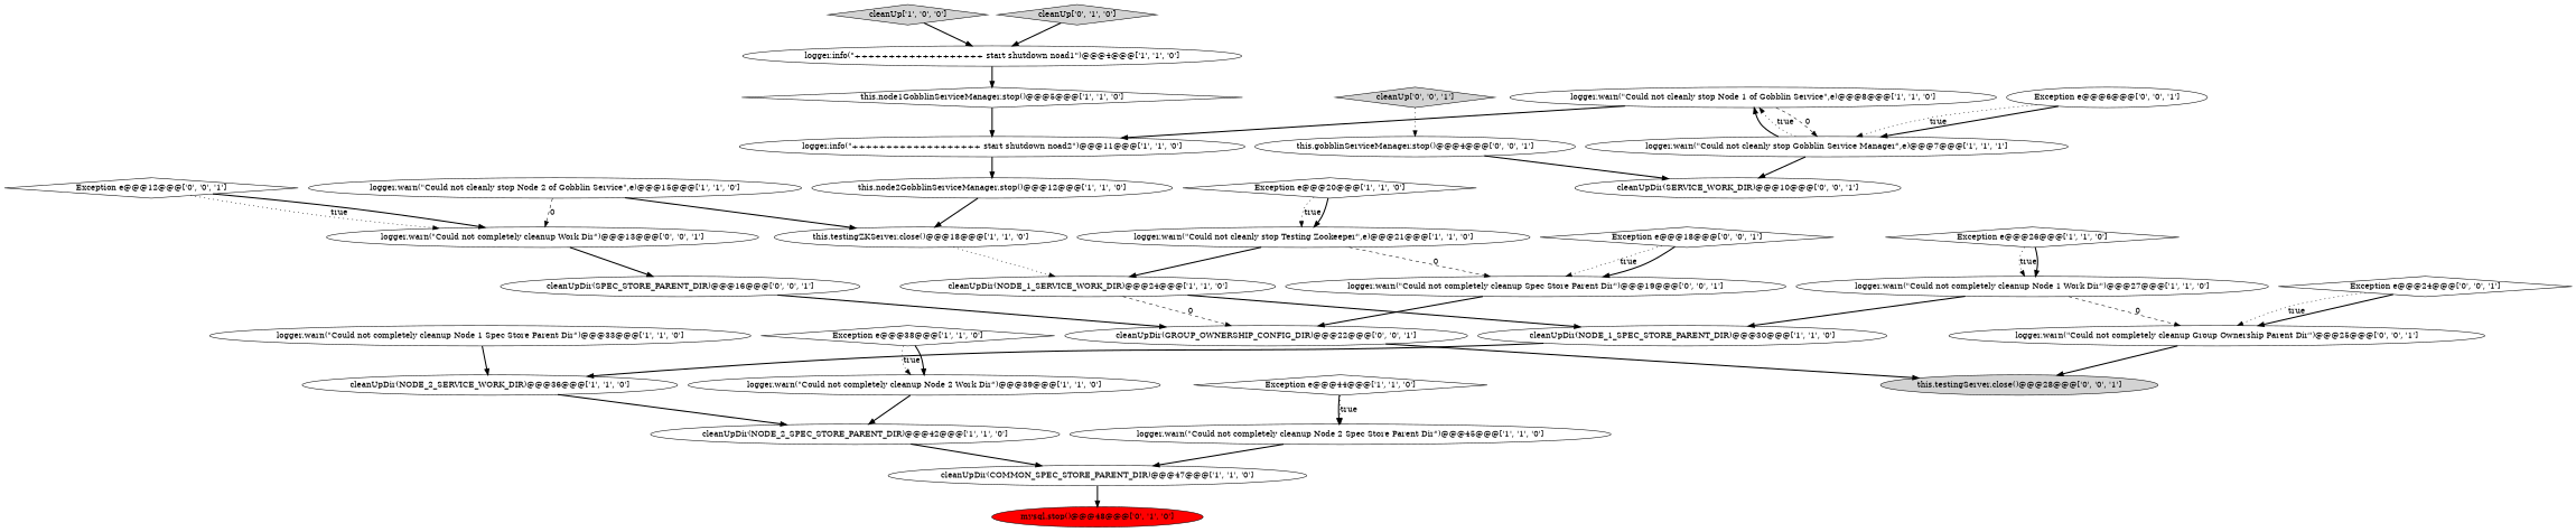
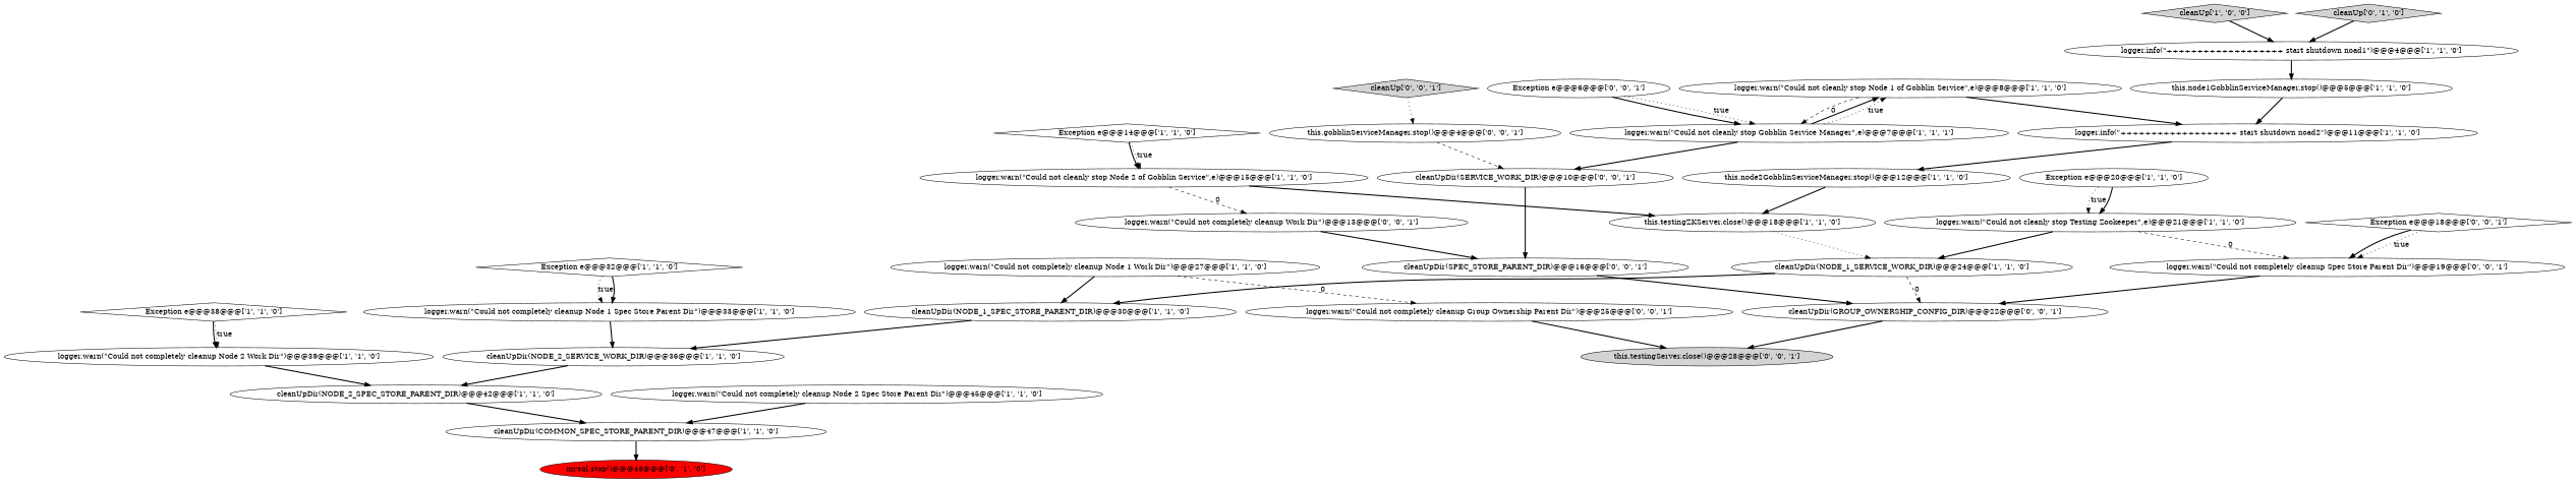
  digraph {
    node [fillcolor=white shape=ellipse style=filled]
    edge [style=bold]
+   n1 [label="Exception e@@@32@@@['1', '1', '0']" shape=diamond]
    n2 [label="logger.warn(\"Could not completely cleanup Node 1 Spec Store Parent Dir\")@@@33@@@['1', '1', '0']"]
    n3 [label="cleanUpDir(NODE_2_SERVICE_WORK_DIR)@@@36@@@['1', '1', '0']"]
-   n4 [label="this.node1GobblinServiceManager.stop()@@@5@@@['1', '1', '0']" shape=diamond]
+   n4 [label="this.node1GobblinServiceManager.stop()@@@5@@@['1', '1', '0']"]
    n5 [label="logger.info(\"+++++++++++++++++++ start shutdown noad2\")@@@11@@@['1', '1', '0']"]
    n6 [label="this.node2GobblinServiceManager.stop()@@@12@@@['1', '1', '0']"]
    n7 [label="logger.warn(\"Could not completely cleanup Node 2 Work Dir\")@@@39@@@['1', '1', '0']"]
    n8 [label="cleanUpDir(NODE_2_SPEC_STORE_PARENT_DIR)@@@42@@@['1', '1', '0']"]
    n9 [label="cleanUpDir(COMMON_SPEC_STORE_PARENT_DIR)@@@47@@@['1', '1', '0']"]
    n10 [label="logger.warn(\"Could not completely cleanup Work Dir\")@@@13@@@['0', '0', '1']"]
    n11 [label="cleanUpDir(SPEC_STORE_PARENT_DIR)@@@16@@@['0', '0', '1']"]
    n12 [label="cleanUpDir(GROUP_OWNERSHIP_CONFIG_DIR)@@@22@@@['0', '0', '1']"]
    n13 [label="Exception e@@@18@@@['0', '0', '1']" shape=diamond]
    n14 [label="logger.warn(\"Could not completely cleanup Spec Store Parent Dir\")@@@19@@@['0', '0', '1']"]
    n15 [label="logger.warn(\"Could not completely cleanup Group Ownership Parent Dir\")@@@25@@@['0', '0', '1']"]
    n16 [fillcolor=lightgray label="this.testingServer.close()@@@28@@@['0', '0', '1']"]
-   n17 [label="Exception e@@@12@@@['0', '0', '1']" shape=diamond]
+   n18 [label="Exception e@@@14@@@['1', '1', '0']" shape=diamond]
    n19 [label="logger.warn(\"Could not cleanly stop Node 2 of Gobblin Service\",e)@@@15@@@['1', '1', '0']"]
    n20 [label="this.testingZKServer.close()@@@18@@@['1', '1', '0']"]
-   n21 [label="Exception e@@@44@@@['1', '1', '0']" shape=diamond]
    n22 [label="logger.warn(\"Could not completely cleanup Node 2 Spec Store Parent Dir\")@@@45@@@['1', '1', '0']"]
    n23 [fillcolor=lightgray label="cleanUp['1', '0', '0']" shape=diamond]
    n24 [label="logger.info(\"+++++++++++++++++++ start shutdown noad1\")@@@4@@@['1', '1', '0']"]
    n25 [fillcolor=red label="mysql.stop()@@@48@@@['0', '1', '0']"]
    n26 [label="cleanUpDir(NODE_1_SERVICE_WORK_DIR)@@@24@@@['1', '1', '0']"]
    n27 [label="cleanUpDir(NODE_1_SPEC_STORE_PARENT_DIR)@@@30@@@['1', '1', '0']"]
    n28 [label="Exception e@@@6@@@['0', '0', '1']"]
    n29 [label="logger.warn(\"Could not cleanly stop Gobblin Service Manager\",e)@@@7@@@['1', '1', '1']"]
    n30 [label="cleanUpDir(SERVICE_WORK_DIR)@@@10@@@['0', '0', '1']"]
    n31 [label="logger.warn(\"Could not cleanly stop Node 1 of Gobblin Service\",e)@@@8@@@['1', '1', '0']"]
    n32 [label="logger.warn(\"Could not cleanly stop Testing Zookeeper\",e)@@@21@@@['1', '1', '0']"]
-   n33 [label="Exception e@@@20@@@['1', '1', '0']" shape=diamond]
+   n33 [label="Exception e@@@20@@@['1', '1', '0']"]
    n34 [label="logger.warn(\"Could not completely cleanup Node 1 Work Dir\")@@@27@@@['1', '1', '0']"]
-   n35 [label="Exception e@@@24@@@['0', '0', '1']" shape=diamond]
    n36 [label="this.gobblinServiceManager.stop()@@@4@@@['0', '0', '1']"]
    n37 [fillcolor=lightgray label="cleanUp['0', '1', '0']" shape=diamond]
-   n38 [label="Exception e@@@26@@@['1', '1', '0']" shape=diamond]
    n39 [fillcolor=lightgray label="cleanUp['0', '0', '1']" shape=diamond]
    n40 [label="Exception e@@@38@@@['1', '1', '0']" shape=diamond]
+   n1 -> n2 [label=true style=dotted]
+   n1 -> n2
    n2 -> n3
    n3 -> n8
    n4 -> n5
    n5 -> n6
    n6 -> n20
    n7 -> n8
    n8 -> n9
    n9 -> n25
    n10 -> n11
    n11 -> n12
    n12 -> n16
    n13 -> n14 [label=true style=dotted]
    n13 -> n14
    n14 -> n12
    n15 -> n16
-   n17 -> n10
-   n17 -> n10 [label=true style=dotted]
+   n18 -> n19
+   n18 -> n19 [label=true style=dotted]
    n19 -> n10 [label=0 style=dashed]
    n19 -> n20
    n20 -> n26 [style=dotted]
-   n21 -> n22
-   n21 -> n22 [label=true style=dotted]
    n22 -> n9
    n23 -> n24
    n24 -> n4
    n26 -> n12 [label=0 style=dashed]
    n26 -> n27
    n27 -> n3
    n28 -> n29
    n28 -> n29 [label=true style=dotted]
    n29 -> n30
    n29 -> n31
    n29 -> n31 [label=true style=dotted]
+   n30 -> n11
    n31 -> n5
    n31 -> n29 [label=0 style=dashed]
    n32 -> n14 [label=0 style=dashed]
    n32 -> n26
    n33 -> n32 [label=true style=dotted]
    n33 -> n32
    n34 -> n15 [label=0 style=dashed]
    n34 -> n27
-   n35 -> n15
-   n35 -> n15 [label=true style=dotted]
-   n36 -> n30
+   n36 -> n30 [style=dashed]
    n37 -> n24
-   n38 -> n34 [label=true style=dotted]
-   n38 -> n34
    n39 -> n36 [style=dotted]
    n40 -> n7 [label=true style=dotted]
    n40 -> n7
  }
